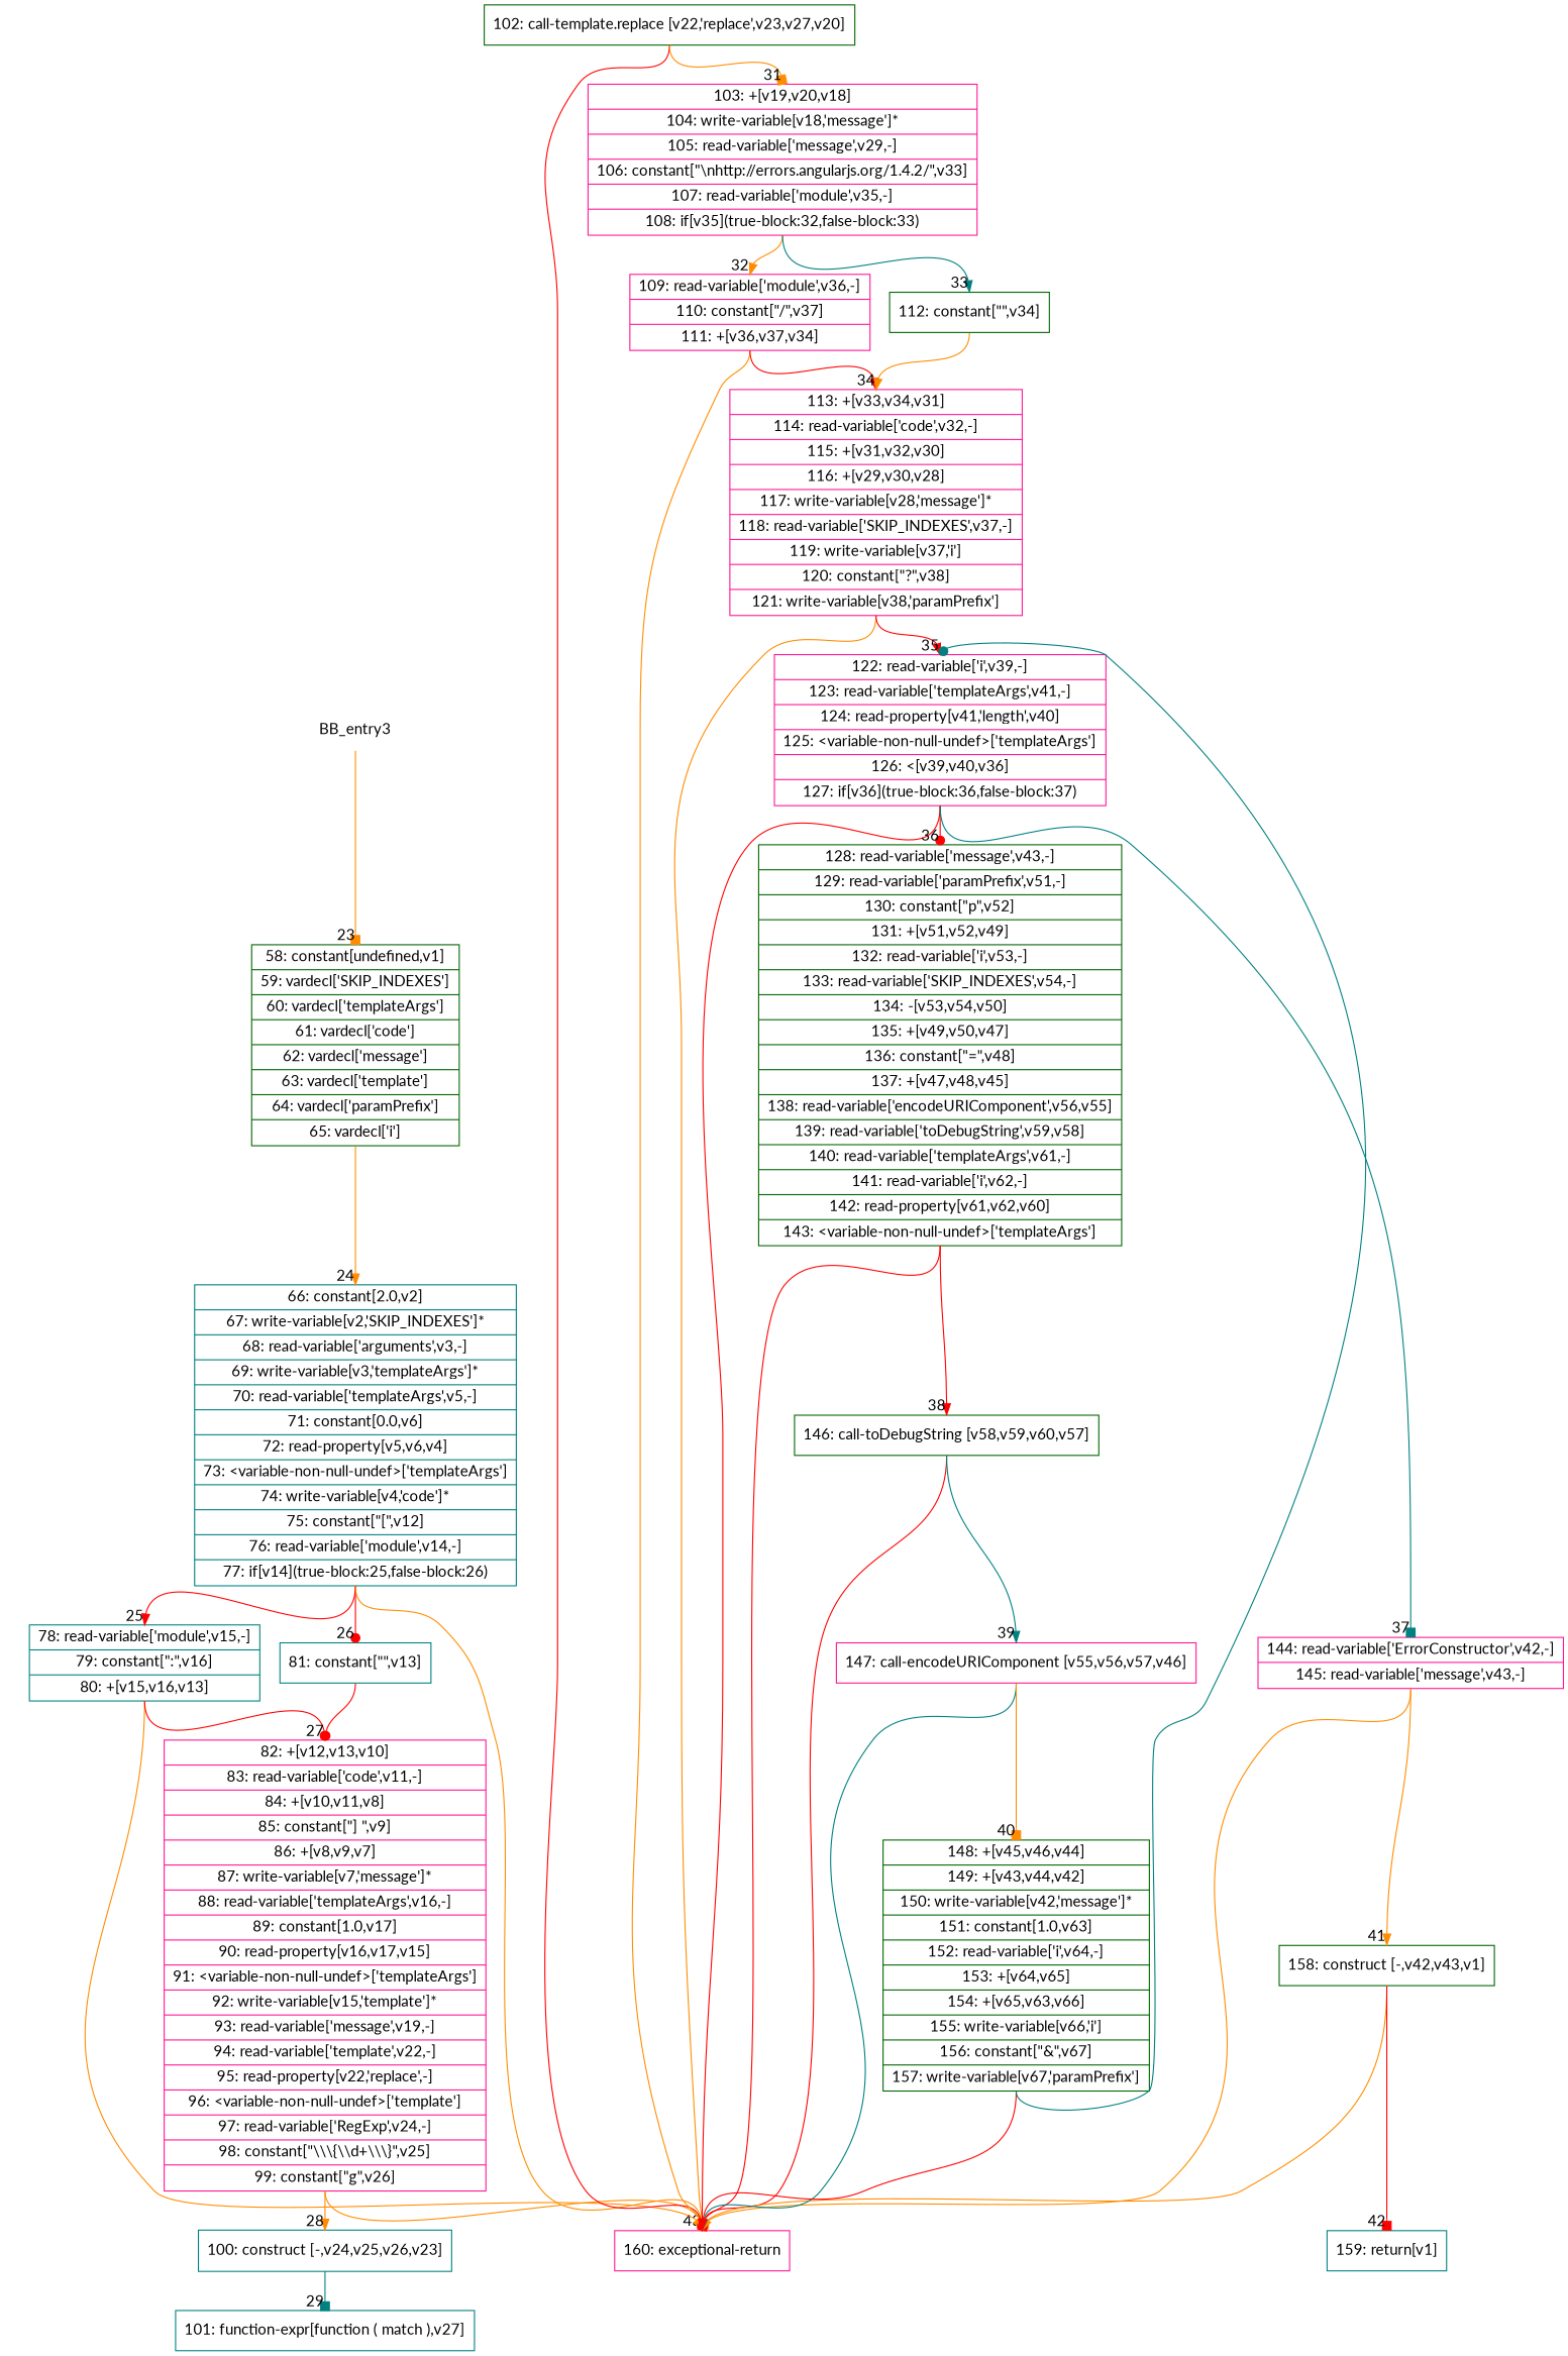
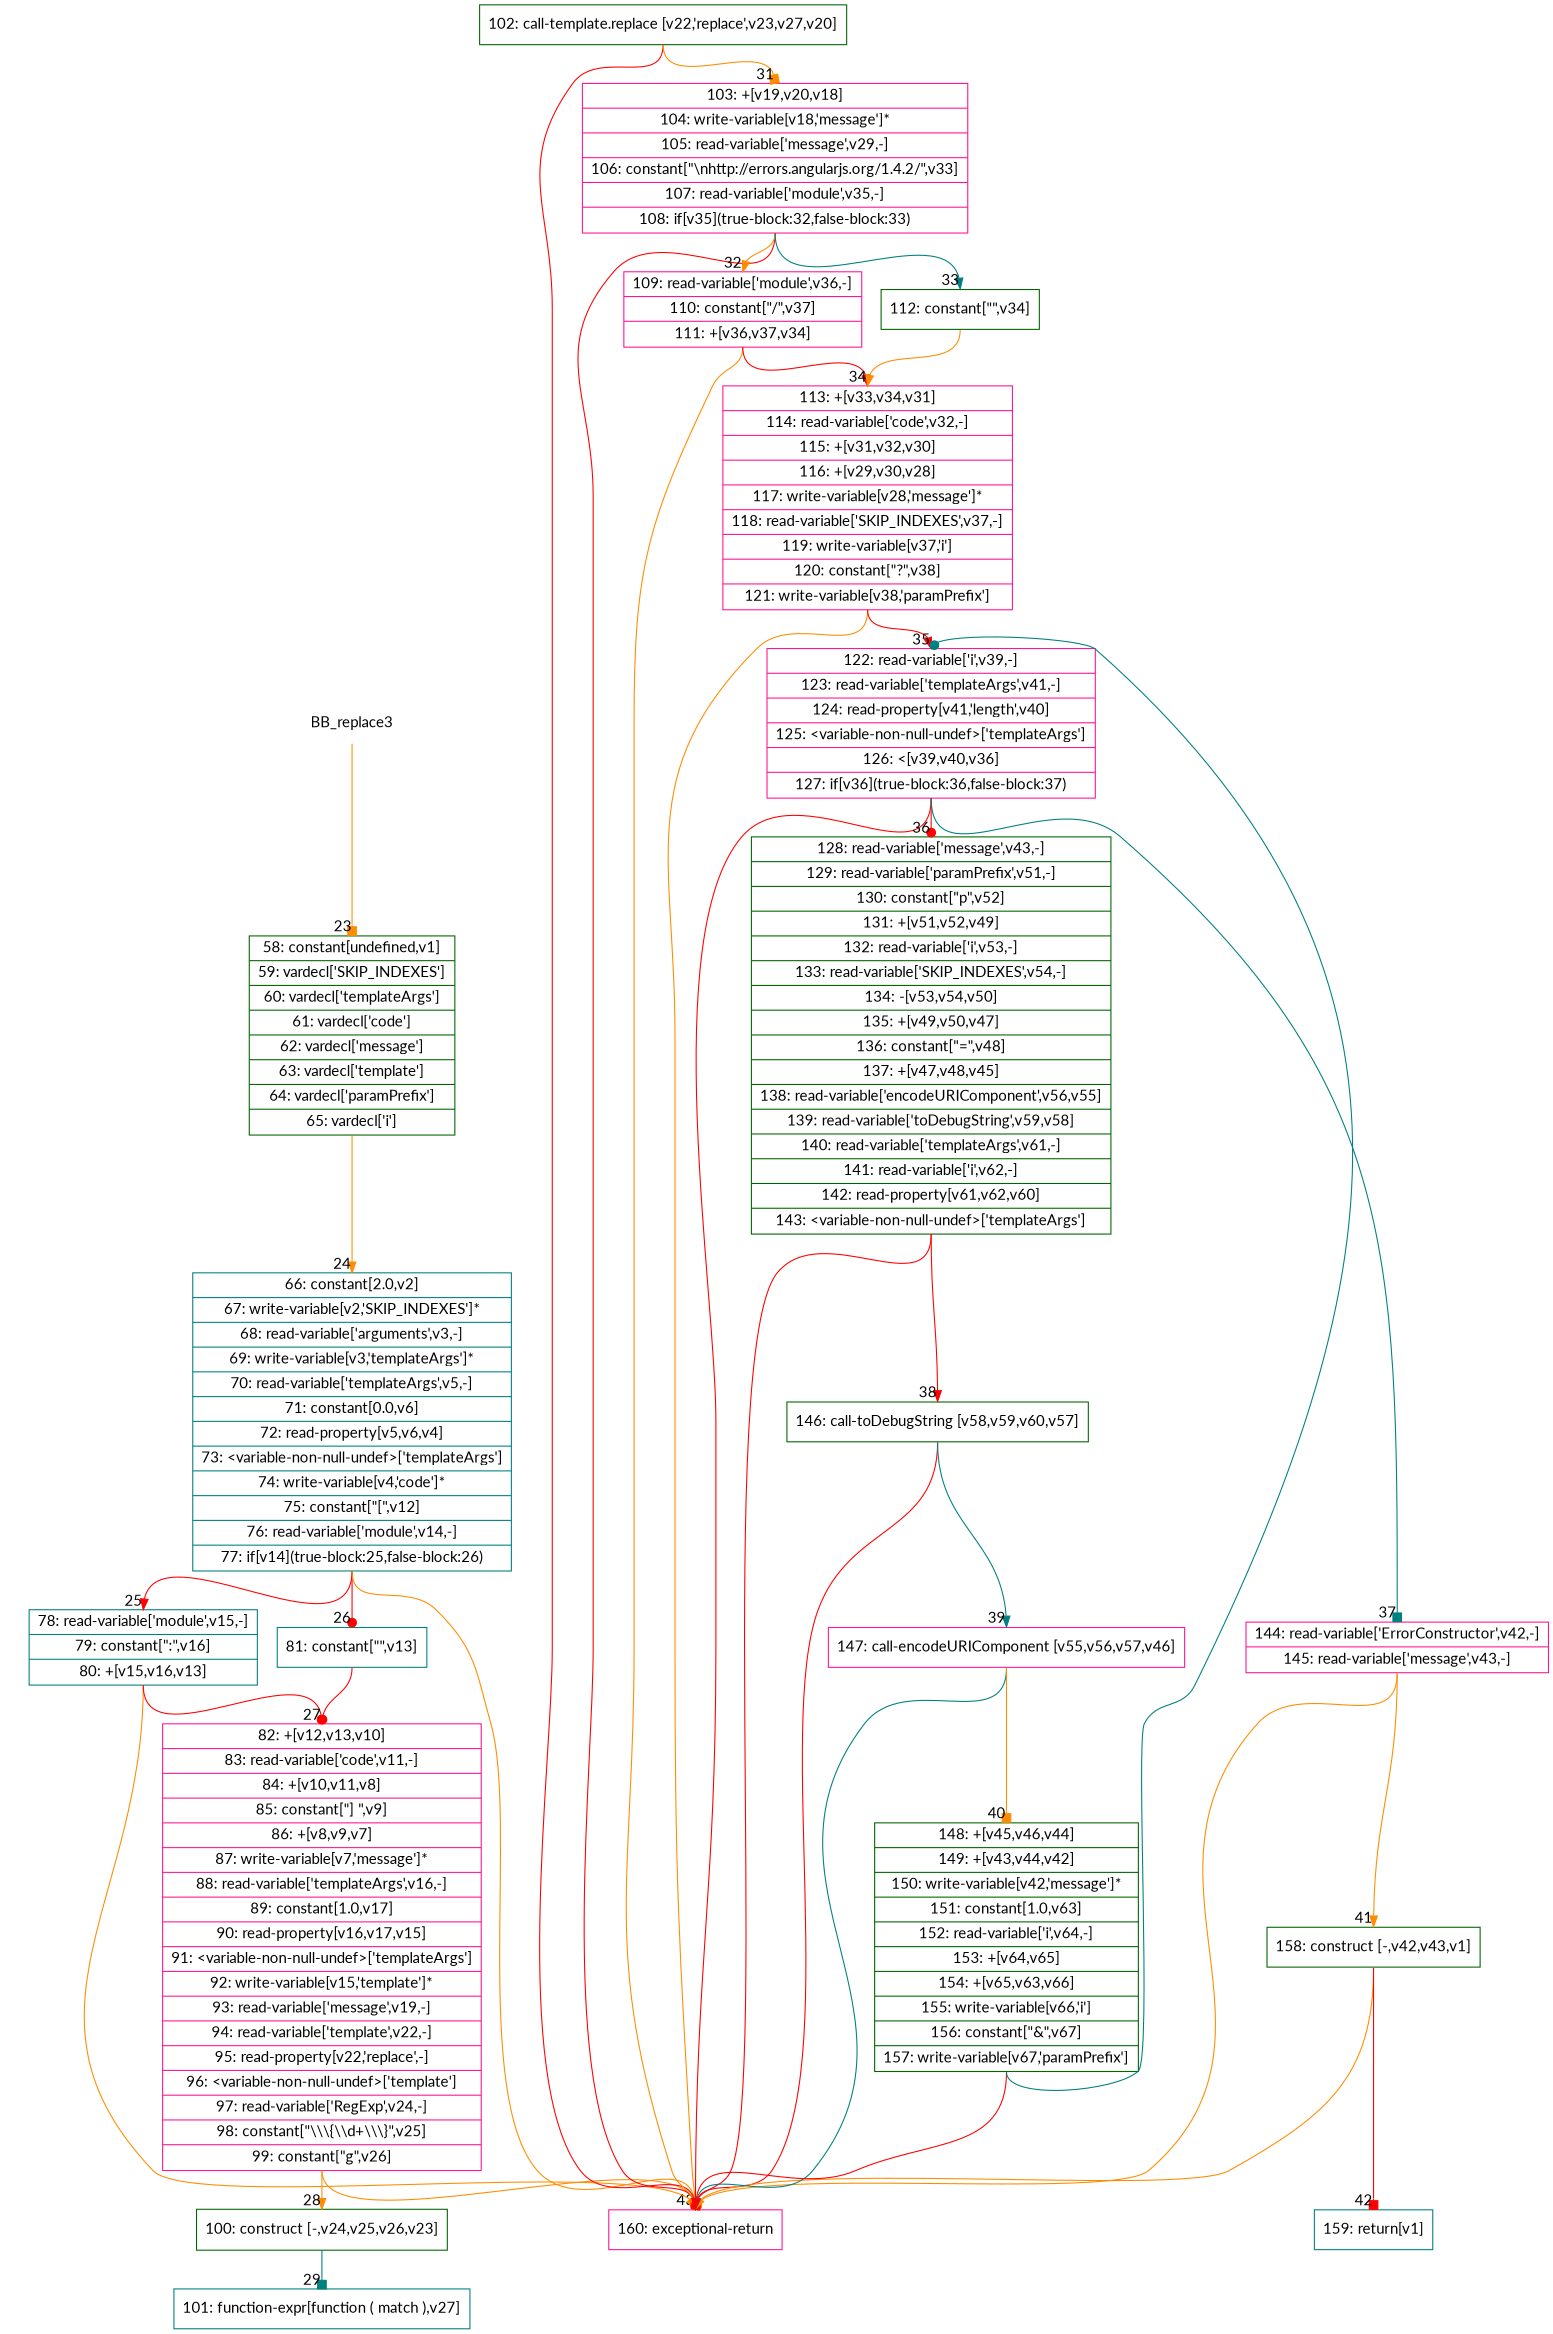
  digraph {
    fontname=Lato
    rankdir=TD
    node [color=deeppink fontname=Lato shape=record]
    edge [arrowhead=normal color=darkorange fontname=Lato headport=n tailport=s]
-   BB_entry3 [color=teal shape=none]
+   BB_entry3 [color=teal shape=none label=BB_replace3]
    n2 [color=darkgreen label="{58: constant[undefined,v1]|59: vardecl['SKIP_INDEXES']|60: vardecl['templateArgs']|61: vardecl['code']|62: vardecl['message']|63: vardecl['template']|64: vardecl['paramPrefix']|65: vardecl['i']}"]
    n3 [color=teal label="{66: constant[2.0,v2]|67: write-variable[v2,'SKIP_INDEXES']*|68: read-variable['arguments',v3,-]|69: write-variable[v3,'templateArgs']*|70: read-variable['templateArgs',v5,-]|71: constant[0.0,v6]|72: read-property[v5,v6,v4]|73: \<variable-non-null-undef\>['templateArgs']|74: write-variable[v4,'code']*|75: constant[\"[\",v12]|76: read-variable['module',v14,-]|77: if[v14](true-block:25,false-block:26)}"]
    n4 [color=teal label="{78: read-variable['module',v15,-]|79: constant[\":\",v16]|80: +[v15,v16,v13]}"]
    n5 [color=teal label="{81: constant[\"\",v13]}"]
    n6 [label="{160: exceptional-return}"]
    n7 [label="{82: +[v12,v13,v10]|83: read-variable['code',v11,-]|84: +[v10,v11,v8]|85: constant[\"] \",v9]|86: +[v8,v9,v7]|87: write-variable[v7,'message']*|88: read-variable['templateArgs',v16,-]|89: constant[1.0,v17]|90: read-property[v16,v17,v15]|91: \<variable-non-null-undef\>['templateArgs']|92: write-variable[v15,'template']*|93: read-variable['message',v19,-]|94: read-variable['template',v22,-]|95: read-property[v22,'replace',-]|96: \<variable-non-null-undef\>['template']|97: read-variable['RegExp',v24,-]|98: constant[\"\\\\\\\{\\\\d+\\\\\\\}\",v25]|99: constant[\"g\",v26]}"]
-   n8 [color=teal label="{100: construct [-,v24,v25,v26,v23]}"]
+   n8 [color=darkgreen label="{100: construct [-,v24,v25,v26,v23]}"]
    n9 [color=teal label="{101: function-expr[function ( match ),v27]}"]
    n10 [color=darkgreen label="{102: call-template.replace [v22,'replace',v23,v27,v20]}"]
    n11 [label="{103: +[v19,v20,v18]|104: write-variable[v18,'message']*|105: read-variable['message',v29,-]|106: constant[\"\\nhttp://errors.angularjs.org/1.4.2/\",v33]|107: read-variable['module',v35,-]|108: if[v35](true-block:32,false-block:33)}"]
    n12 [label="{109: read-variable['module',v36,-]|110: constant[\"/\",v37]|111: +[v36,v37,v34]}"]
    n13 [color=darkgreen label="{112: constant[\"\",v34]}"]
    n14 [label="{113: +[v33,v34,v31]|114: read-variable['code',v32,-]|115: +[v31,v32,v30]|116: +[v29,v30,v28]|117: write-variable[v28,'message']*|118: read-variable['SKIP_INDEXES',v37,-]|119: write-variable[v37,'i']|120: constant[\"?\",v38]|121: write-variable[v38,'paramPrefix']}"]
    n15 [label="{122: read-variable['i',v39,-]|123: read-variable['templateArgs',v41,-]|124: read-property[v41,'length',v40]|125: \<variable-non-null-undef\>['templateArgs']|126: \<[v39,v40,v36]|127: if[v36](true-block:36,false-block:37)}"]
    n16 [color=darkgreen label="{128: read-variable['message',v43,-]|129: read-variable['paramPrefix',v51,-]|130: constant[\"p\",v52]|131: +[v51,v52,v49]|132: read-variable['i',v53,-]|133: read-variable['SKIP_INDEXES',v54,-]|134: -[v53,v54,v50]|135: +[v49,v50,v47]|136: constant[\"=\",v48]|137: +[v47,v48,v45]|138: read-variable['encodeURIComponent',v56,v55]|139: read-variable['toDebugString',v59,v58]|140: read-variable['templateArgs',v61,-]|141: read-variable['i',v62,-]|142: read-property[v61,v62,v60]|143: \<variable-non-null-undef\>['templateArgs']}"]
    n17 [label="{144: read-variable['ErrorConstructor',v42,-]|145: read-variable['message',v43,-]}"]
    n18 [color=darkgreen label="{146: call-toDebugString [v58,v59,v60,v57]}"]
    n19 [color=darkgreen label="{158: construct [-,v42,v43,v1]}"]
    n20 [label="{147: call-encodeURIComponent [v55,v56,v57,v46]}"]
    n21 [color=teal label="{159: return[v1]}"]
    n22 [color=darkgreen label="{148: +[v45,v46,v44]|149: +[v43,v44,v42]|150: write-variable[v42,'message']*|151: constant[1.0,v63]|152: read-variable['i',v64,-]|153: +[v64,v65]|154: +[v65,v63,v66]|155: write-variable[v66,'i']|156: constant[\"&\",v67]|157: write-variable[v67,'paramPrefix']}"]
    BB_entry3 -> n2 [arrowhead=box headlabel="    23"]
    n2 -> n3 [headlabel="      24"]
    n3 -> n4 [color=red headlabel="      25"]
    n3 -> n5 [arrowhead=dot color=red headlabel="      26"]
    n3 -> n6 [headlabel="      43"]
    n4 -> n6
    n4 -> n7 [arrowhead=dot color=red headlabel="      27"]
    n5 -> n7 [arrowhead=dot color=red]
    n7 -> n6 [arrowhead=dot]
    n7 -> n8 [headlabel="      28"]
    n8 -> n9 [arrowhead=box color=teal headlabel="      29"]
    n10 -> n6 [arrowhead=dot color=red]
    n10 -> n11 [arrowhead=box headlabel="      31"]
+   n11 -> n6 [color=red]
    n11 -> n12 [headlabel="      32"]
    n11 -> n13 [color=teal headlabel="      33"]
    n12 -> n6
    n12 -> n14 [color=red headlabel="      34"]
    n13 -> n14
    n14 -> n6 [arrowhead=dot]
    n14 -> n15 [color=red headlabel="      35"]
    n15 -> n6 [color=red]
    n15 -> n16 [arrowhead=dot color=red headlabel="      36"]
    n15 -> n17 [arrowhead=box color=teal headlabel="      37"]
    n16 -> n6 [arrowhead=dot color=red]
    n16 -> n18 [color=red headlabel="      38"]
    n17 -> n6 [arrowhead=dot]
    n17 -> n19 [headlabel="      41"]
    n18 -> n6 [arrowhead=box color=red]
    n18 -> n20 [color=teal headlabel="      39"]
    n19 -> n6
    n19 -> n21 [arrowhead=box color=red headlabel="      42"]
    n20 -> n6 [color=teal]
    n20 -> n22 [arrowhead=box headlabel="      40"]
    n22 -> n6 [color=red]
    n22 -> n15 [arrowhead=dot color=teal]
  }
